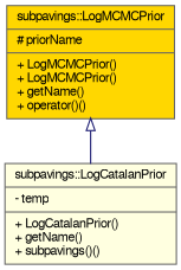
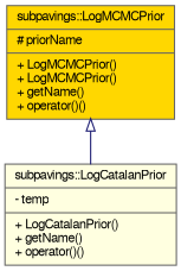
  digraph {
    node [color=gray40 fontname=FreeSans fontsize=10 shape=record style=filled]
-   n1 [fillcolor=lightyellow fontcolor=black height=0.2 label="{subpavings::LogCatalanPrior\n|- temp\l|+ LogCatalanPrior()\l+ getName()\l+ subpavings()()\l}" width=0.4]
+   n1 [fillcolor=lightyellow fontcolor=black height=0.2 label="{subpavings::LogCatalanPrior\n|- temp\l|+ LogCatalanPrior()\l+ getName()\l+ operator()()\l}" width=0.4]
    n2 [fillcolor=gold height=0.2 label="{subpavings::LogMCMCPrior\n|# priorName\l|+ LogMCMCPrior()\l+ LogMCMCPrior()\l+ getName()\l+ operator()()\l}" width=0.4]
    n2 -> n1 [arrowtail=onormal color=midnightblue dir=back fontname=FreeSans fontsize=10 labelfontname=FreeSans labelfontsize=10 style=solid]
  }
